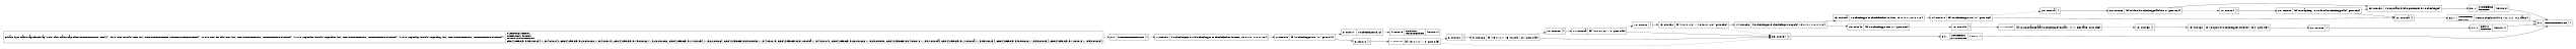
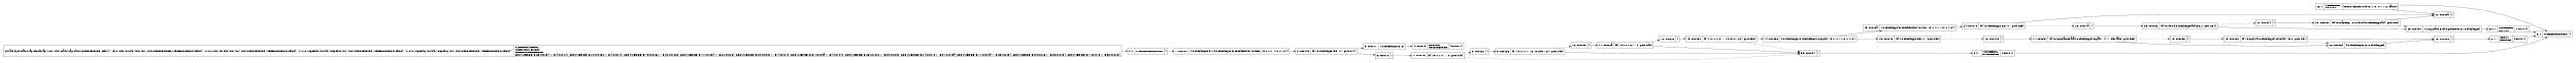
  digraph {
    rankdir=LR
    node [shape=record]
    n1 [label="{0\:\ ?|MTH_ENTER_BLOCK\l|l}"]
    n2 [label="{1\:\ 0x0000|lr8.checkNpcT = \-1lr8.checkType = checkIfOther(r8.item, r9 + r11, r10 + r12)l}"]
    n3 [label="{2\:\ 0x0015|lif (r8.checkType == (\-1)) goto L41l}"]
    n4 [label="{3\:\ 0x0017|lr8.checkNpcT = \-2l}"]
    n5 [label="{6\:\ 0x001c|l}"]
    n6 [label="{4\:\ 0x001b|RETURN\lORIG_RETURN\l|lreturn 1l}"]
    n7 [label="{7\:\ 0x001e|lif ((r9 + r11) \< 0) goto L49l}"]
    n8 [label="{5\:\ ?|MTH_EXIT_BLOCK\l|l}"]
    n9 [label="{8\:\ 0x0020|l}"]
    n10 [label="{33\:\ 0x0034|l}"]
    n11 [label="{9\:\ 0x0026|lif ((r9 + r11) \>= (r8.cols * 20)) goto L49l}"]
    n12 [label="{34\:\ ?|SYNTHETIC\lIMMUTABLE\l|lreturn 1l}"]
    n13 [label="{10\:\ 0x0028|l}"]
    n14 [label="{11\:\ 0x002a|lif ((r10 + r12) \< 0) goto L49l}"]
    n15 [label="{12\:\ 0x002c|l}"]
    n16 [label="{13\:\ 0x0032|lif ((r10 + r12) \< (r8.rows * 20)) goto L50l}"]
    n17 [label="{14\:\ 0x0036|lr8.checkType = checkIfNpc(r8.npc[0], r9 + r11, r10 + r12)l}"]
    n18 [label="{15\:\ 0x0046|lif (r8.checkType == (\-1)) goto L58l}"]
    n19 [label="{23\:\ 0x006a|lr8.checkType = checkIfOther(r8.door, r9 + r11, r10 + r12)l}"]
    n20 [label="{16\:\ 0x0048|l}"]
    n21 [label="{17\:\ 0x0054|lif (r8.npcNameData[r8.checkType].equals(\"路人\") == false) goto L56l}"]
    n22 [label="{24\:\ 0x0078|lif (r8.checkType == (\-1)) goto L65l}"]
    n23 [label="{18\:\ 0x0056|l}"]
+   n24 [label="{22\:\ 0x0064|lr8.checkNpcT = r8.checkTypel}"]
    n25 [label="{19\:\ 0x0062|lif (r8.npc[0][r8.checkType].other[5] \<= 0) goto L57l}"]
    n26 [label="{20\:\ 0x0068|l}"]
    n27 [label="{21\:\ ?|CROSS\lRETURN\l|lreturn 1l}"]
    n28 [label="{25\:\ 0x007a|l}"]
    n29 [label="{31\:\ 0x009a|l}"]
    n30 [label="{26\:\ 0x0082|lif (r8.door[r8.checkType][5] == 2) goto L64l}"]
    n31 [label="{32\:\ ?|SYNTHETIC\lRETURN\l|lreturn checkWorld(r9, r10, r11, r12, false)l}"]
    n32 [label="{27\:\ 0x0084|l}"]
    n33 [label="{29\:\ 0x0090|lr8.my.state = 5lr8.get_meet = r8.checkTypel}"]
    n34 [label="{28\:\ 0x008e|lif (r8.map_key != r8.door[r8.checkType][2]) goto L65l}"]
-   n35 [label="{30\:\ ?|SYNTHETIC\lNEEDED\l|lreturn 0l}"]
+   n35 [label="{30\:\ ?|SYNTHETIC\lRETURN\l|lreturn 0l}"]
    n36 [label="{private byte main.Map.checkMap((r8v0 'this' main.Map A[IMMUTABLE_TYPE, THIS]), (r9v0 'A_X' int A[D('A_X' int), IMMUTABLE_TYPE, METHOD_ARGUMENT]), (r10v0 'A_Y' int A[D('A_Y' int), IMMUTABLE_TYPE, METHOD_ARGUMENT]), (r11v0 '_speed_x' int A[D('_speed_x' int), IMMUTABLE_TYPE, METHOD_ARGUMENT]), (r12v0 '_speed_y' int A[D('_speed_y' int), IMMUTABLE_TYPE, METHOD_ARGUMENT]))  | USE_LINES_HINTS\lTYPE_VARS: EMPTY\lINLINE_NOT_NEEDED\lCROSS_EDGE: B:33:0x0034 \-\> B:4:0x001b, CROSS_EDGE: B:20:0x0068 \-\> B:4:0x001b, CROSS_EDGE: B:19:0x0062 \-\> B:20:0x0068, CROSS_EDGE: B:17:0x0054 \-\> B:22:0x0064, CROSS_EDGE: B:29:0x0090 \-\> B:4:0x001b, CROSS_EDGE: B:31:0x009a \-\> B:4:0x001b, CROSS_EDGE: B:26:0x0082 \-\> B:29:0x0090, CROSS_EDGE: B:24:0x0078 \-\> B:31:0x009a, CROSS_EDGE: B:11:0x002a \-\> B:33:0x0034, CROSS_EDGE: B:9:0x0026 \-\> B:33:0x0034, CROSS_EDGE: B:7:0x001e \-\> B:33:0x0034\l}"]
    n1 -> n2
    n2 -> n3
    n3 -> n4 [style=dashed]
    n3 -> n5
    n4 -> n6
    n5 -> n7
    n7 -> n9 [style=dashed]
    n7 -> n10 [style=dashed]
    n9 -> n11
    n10 -> n12
    n11 -> n10
    n11 -> n13 [style=dashed]
    n12 -> n8
    n13 -> n14
    n14 -> n10
    n14 -> n15 [style=dashed]
    n15 -> n16
    n16 -> n10 [style=dashed]
    n16 -> n17
    n17 -> n18
    n17 -> n19
    n18 -> n20 [style=dashed]
    n19 -> n22
    n20 -> n21
    n21 -> n23 [style=dashed]
+   n21 -> n24
    n22 -> n28 [style=dashed]
    n22 -> n29
    n23 -> n25
+   n24 -> n26
+   n25 -> n24 [style=dashed]
    n25 -> n26
    n26 -> n27
    n27 -> n8
    n28 -> n30
-   n29 -> n31
+   n31 -> n29
    n30 -> n32 [style=dashed]
    n30 -> n33
    n31 -> n8
    n32 -> n34
    n33 -> n35
    n34 -> n29
    n34 -> n33 [style=dashed]
    n35 -> n8
    n36 -> n1
  }
